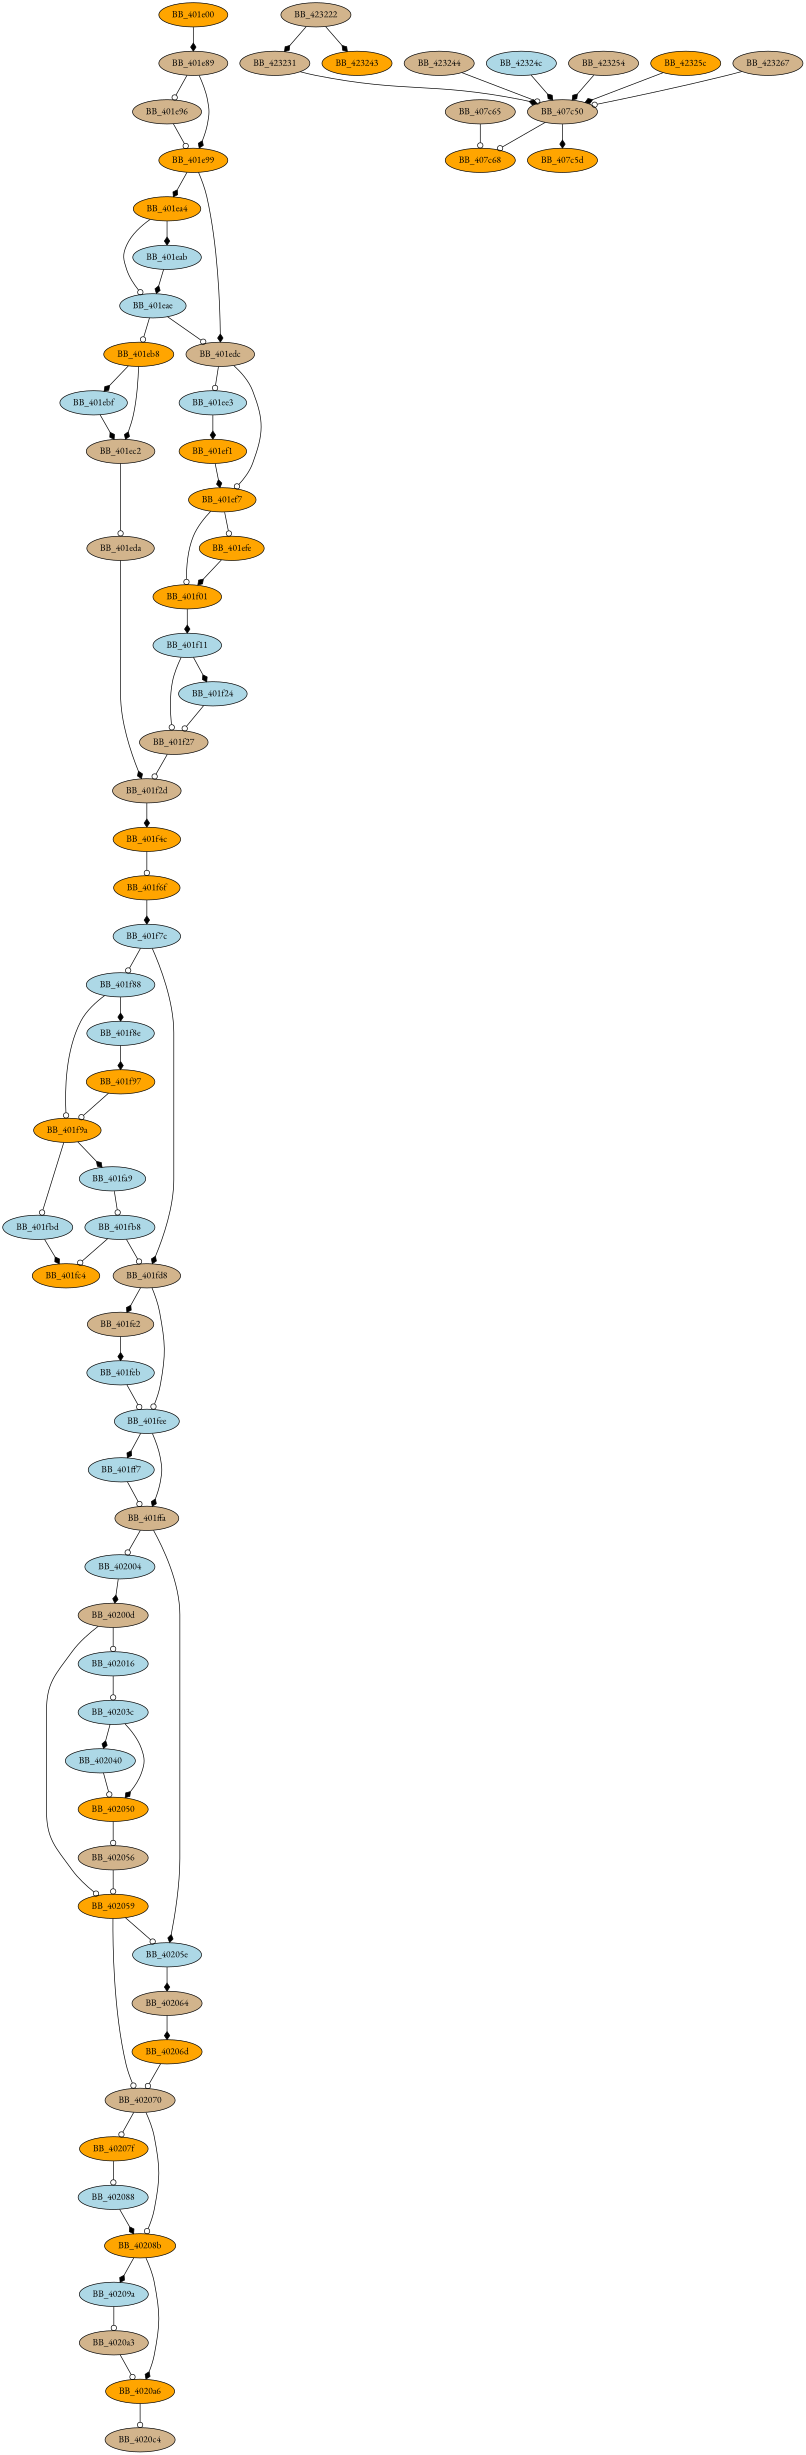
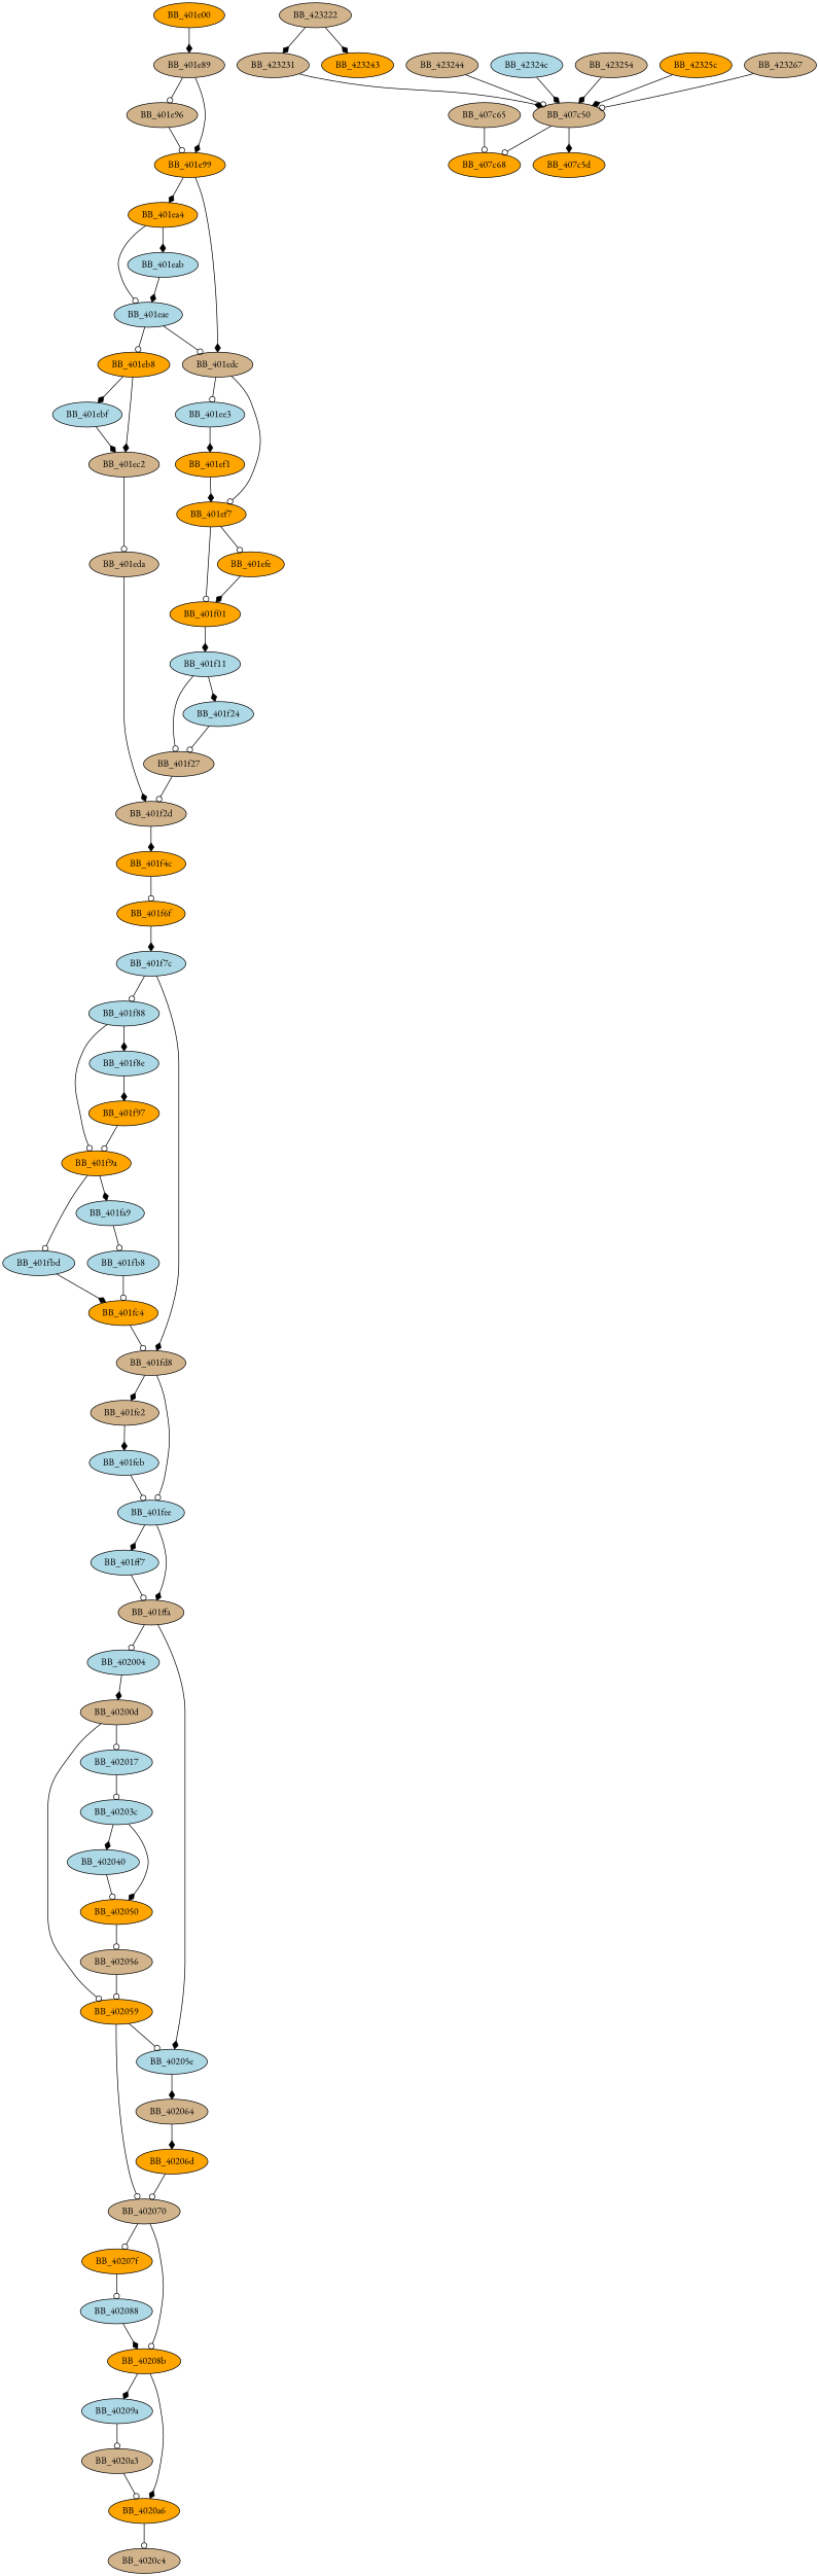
  digraph {
    fontname="EB Garamond"
    node [fillcolor=orange fontname="EB Garamond" style=filled]
    edge [arrowhead=odot fontname="EB Garamond"]
    BB_401e00
    BB_401e89 [fillcolor=tan]
    BB_401e96 [fillcolor=tan]
    BB_401e99
    BB_401ea4
    BB_401edc [fillcolor=tan]
    BB_401eab [fillcolor=lightblue]
    BB_401eae [fillcolor=lightblue]
    BB_401ee3 [fillcolor=lightblue]
    BB_401ef7
    BB_401eb8
    BB_401ef1
    BB_401efe
    BB_401f01
    BB_401ebf [fillcolor=lightblue]
    BB_401ec2 [fillcolor=tan]
    BB_401eda [fillcolor=tan]
    BB_401f2d [fillcolor=tan]
    BB_401f4c
    BB_401f6f
    BB_401f11 [fillcolor=lightblue]
    BB_401f24 [fillcolor=lightblue]
    BB_401f27 [fillcolor=tan]
    BB_401f7c [fillcolor=lightblue]
    BB_401f88 [fillcolor=lightblue]
    BB_401fd8 [fillcolor=tan]
    BB_401f8e [fillcolor=lightblue]
    BB_401f9a
    BB_401fe2 [fillcolor=tan]
    BB_401fee [fillcolor=lightblue]
    BB_401f97
    BB_401fa9 [fillcolor=lightblue]
    BB_401fbd [fillcolor=lightblue]
    BB_401feb [fillcolor=lightblue]
    BB_401ff7 [fillcolor=lightblue]
    BB_401ffa [fillcolor=tan]
    BB_401fb8 [fillcolor=lightblue]
    BB_401fc4
    BB_402004 [fillcolor=lightblue]
    BB_40205e [fillcolor=lightblue]
    BB_40200d [fillcolor=tan]
    BB_402064 [fillcolor=tan]
-   BB_402016 [fillcolor=lightblue]
+   BB_402016 [fillcolor=lightblue label=BB_402017]
    BB_402059
    BB_40206d
    BB_402070 [fillcolor=tan]
    BB_40207f
    BB_40208b
    BB_40203c [fillcolor=lightblue]
    BB_402040 [fillcolor=lightblue]
    BB_402050
    BB_402056 [fillcolor=tan]
    BB_402088 [fillcolor=lightblue]
    BB_40209a [fillcolor=lightblue]
    BB_4020a6
    BB_4020a3 [fillcolor=tan]
    BB_4020c4 [fillcolor=tan]
    BB_407c50 [fillcolor=tan]
    BB_407c5d
    BB_407c68
    BB_407c65 [fillcolor=tan]
    BB_423222 [fillcolor=tan]
    BB_423231 [fillcolor=tan]
    BB_423243
    BB_423244 [fillcolor=tan]
    BB_42324c [fillcolor=lightblue]
    BB_423254 [fillcolor=tan]
    BB_42325c
    BB_423267 [fillcolor=tan]
    BB_401e00 -> BB_401e89 [arrowhead=diamond]
    BB_401e89 -> BB_401e96
    BB_401e89 -> BB_401e99 [arrowhead=diamond]
    BB_401e96 -> BB_401e99
    BB_401e99 -> BB_401ea4 [arrowhead=diamond]
    BB_401e99 -> BB_401edc [arrowhead=diamond]
    BB_401ea4 -> BB_401eab [arrowhead=diamond]
    BB_401ea4 -> BB_401eae
    BB_401edc -> BB_401ee3
    BB_401edc -> BB_401ef7
    BB_401eab -> BB_401eae [arrowhead=diamond]
    BB_401eae -> BB_401edc
    BB_401eae -> BB_401eb8
    BB_401ee3 -> BB_401ef1 [arrowhead=diamond]
    BB_401ef7 -> BB_401efe
    BB_401ef7 -> BB_401f01
    BB_401eb8 -> BB_401ebf [arrowhead=diamond]
    BB_401eb8 -> BB_401ec2 [arrowhead=diamond]
    BB_401ef1 -> BB_401ef7 [arrowhead=diamond]
    BB_401efe -> BB_401f01 [arrowhead=diamond]
    BB_401f01 -> BB_401f11 [arrowhead=diamond]
    BB_401ebf -> BB_401ec2 [arrowhead=diamond]
    BB_401ec2 -> BB_401eda
    BB_401eda -> BB_401f2d [arrowhead=diamond]
    BB_401f2d -> BB_401f4c [arrowhead=diamond]
    BB_401f4c -> BB_401f6f
    BB_401f6f -> BB_401f7c [arrowhead=diamond]
    BB_401f11 -> BB_401f24 [arrowhead=diamond]
    BB_401f11 -> BB_401f27
    BB_401f24 -> BB_401f27
    BB_401f27 -> BB_401f2d
    BB_401f7c -> BB_401f88
    BB_401f7c -> BB_401fd8 [arrowhead=diamond]
    BB_401f88 -> BB_401f8e [arrowhead=diamond]
    BB_401f88 -> BB_401f9a
    BB_401fd8 -> BB_401fe2 [arrowhead=diamond]
    BB_401fd8 -> BB_401fee
    BB_401f8e -> BB_401f97 [arrowhead=diamond]
    BB_401f9a -> BB_401fa9 [arrowhead=diamond]
    BB_401f9a -> BB_401fbd
    BB_401fe2 -> BB_401feb [arrowhead=diamond]
    BB_401fee -> BB_401ff7 [arrowhead=diamond]
    BB_401fee -> BB_401ffa [arrowhead=diamond]
    BB_401f97 -> BB_401f9a
    BB_401fa9 -> BB_401fb8
    BB_401fbd -> BB_401fc4 [arrowhead=diamond]
    BB_401feb -> BB_401fee
    BB_401ff7 -> BB_401ffa
    BB_401ffa -> BB_402004
    BB_401ffa -> BB_40205e [arrowhead=diamond]
    BB_401fb8 -> BB_401fc4
-   BB_401fb8 -> BB_401fd8
+   BB_401fc4 -> BB_401fd8
    BB_402004 -> BB_40200d [arrowhead=diamond]
    BB_40205e -> BB_402064 [arrowhead=diamond]
    BB_40200d -> BB_402016
    BB_40200d -> BB_402059
    BB_402064 -> BB_40206d [arrowhead=diamond]
    BB_402016 -> BB_40203c
    BB_402059 -> BB_40205e
    BB_402059 -> BB_402070
    BB_40206d -> BB_402070
    BB_402070 -> BB_40207f
    BB_402070 -> BB_40208b
    BB_40207f -> BB_402088
    BB_40208b -> BB_40209a [arrowhead=diamond]
    BB_40208b -> BB_4020a6 [arrowhead=diamond]
    BB_40203c -> BB_402040 [arrowhead=diamond]
    BB_40203c -> BB_402050 [arrowhead=diamond]
    BB_402040 -> BB_402050
    BB_402050 -> BB_402056
    BB_402056 -> BB_402059
    BB_402088 -> BB_40208b [arrowhead=diamond]
    BB_40209a -> BB_4020a3
    BB_4020a6 -> BB_4020c4
    BB_4020a3 -> BB_4020a6
    BB_407c50 -> BB_407c5d [arrowhead=diamond]
    BB_407c50 -> BB_407c68
    BB_407c65 -> BB_407c68
    BB_423222 -> BB_423231 [arrowhead=diamond]
    BB_423222 -> BB_423243 [arrowhead=diamond]
    BB_423231 -> BB_407c50 [arrowhead=diamond]
    BB_423244 -> BB_407c50
    BB_42324c -> BB_407c50 [arrowhead=diamond]
    BB_423254 -> BB_407c50 [arrowhead=diamond]
    BB_42325c -> BB_407c50 [arrowhead=diamond]
    BB_423267 -> BB_407c50
  }
